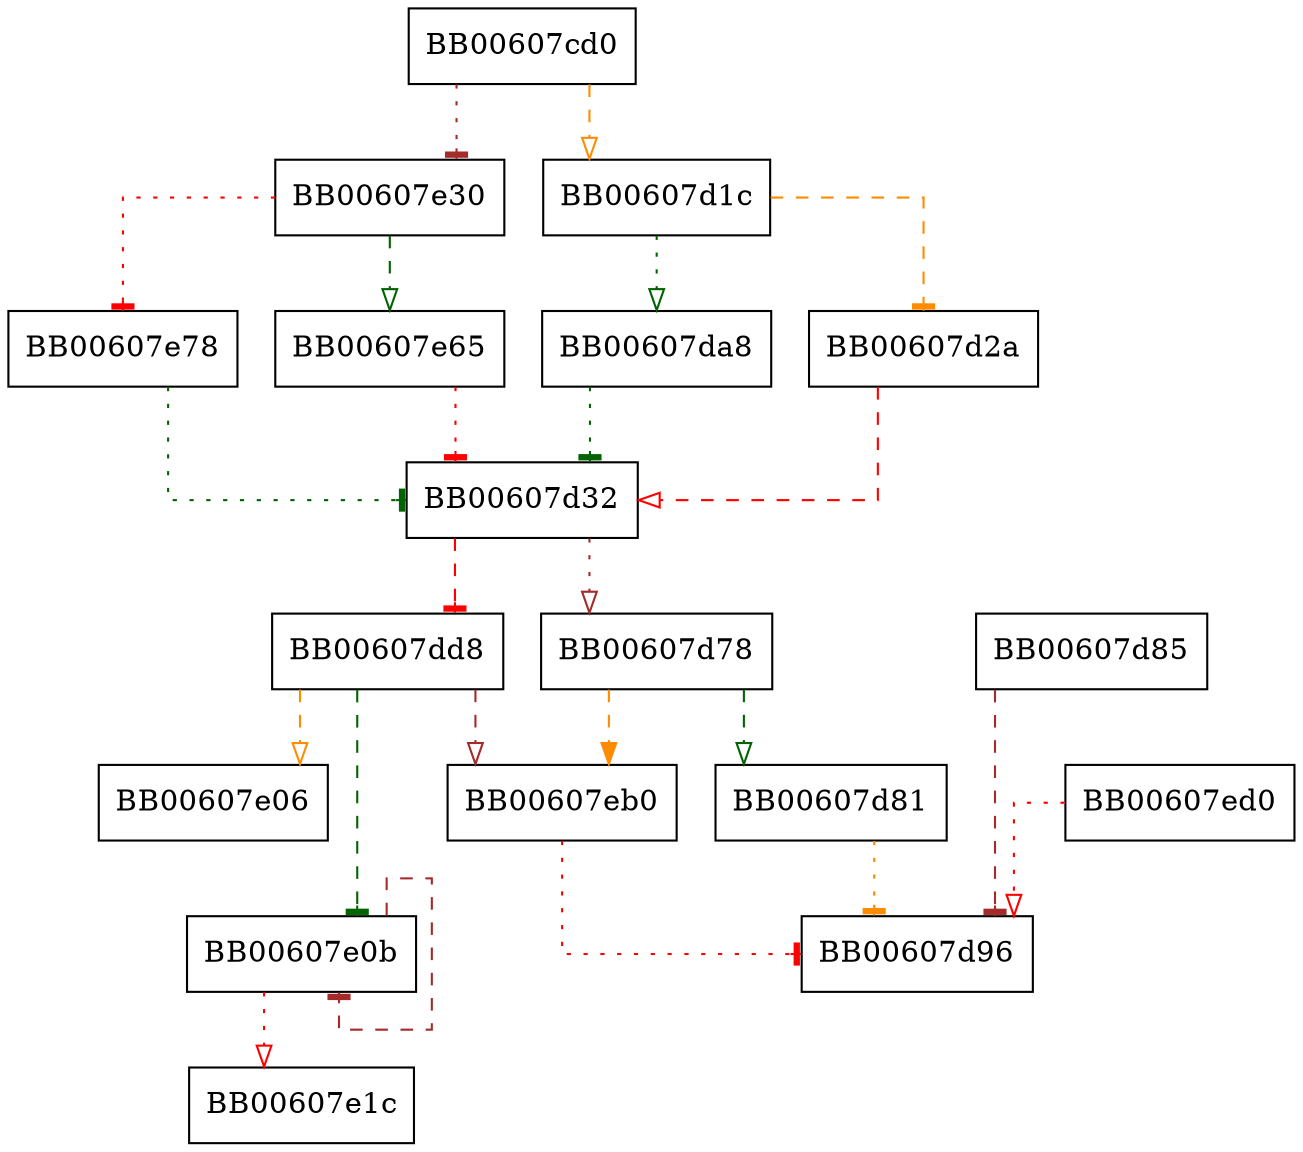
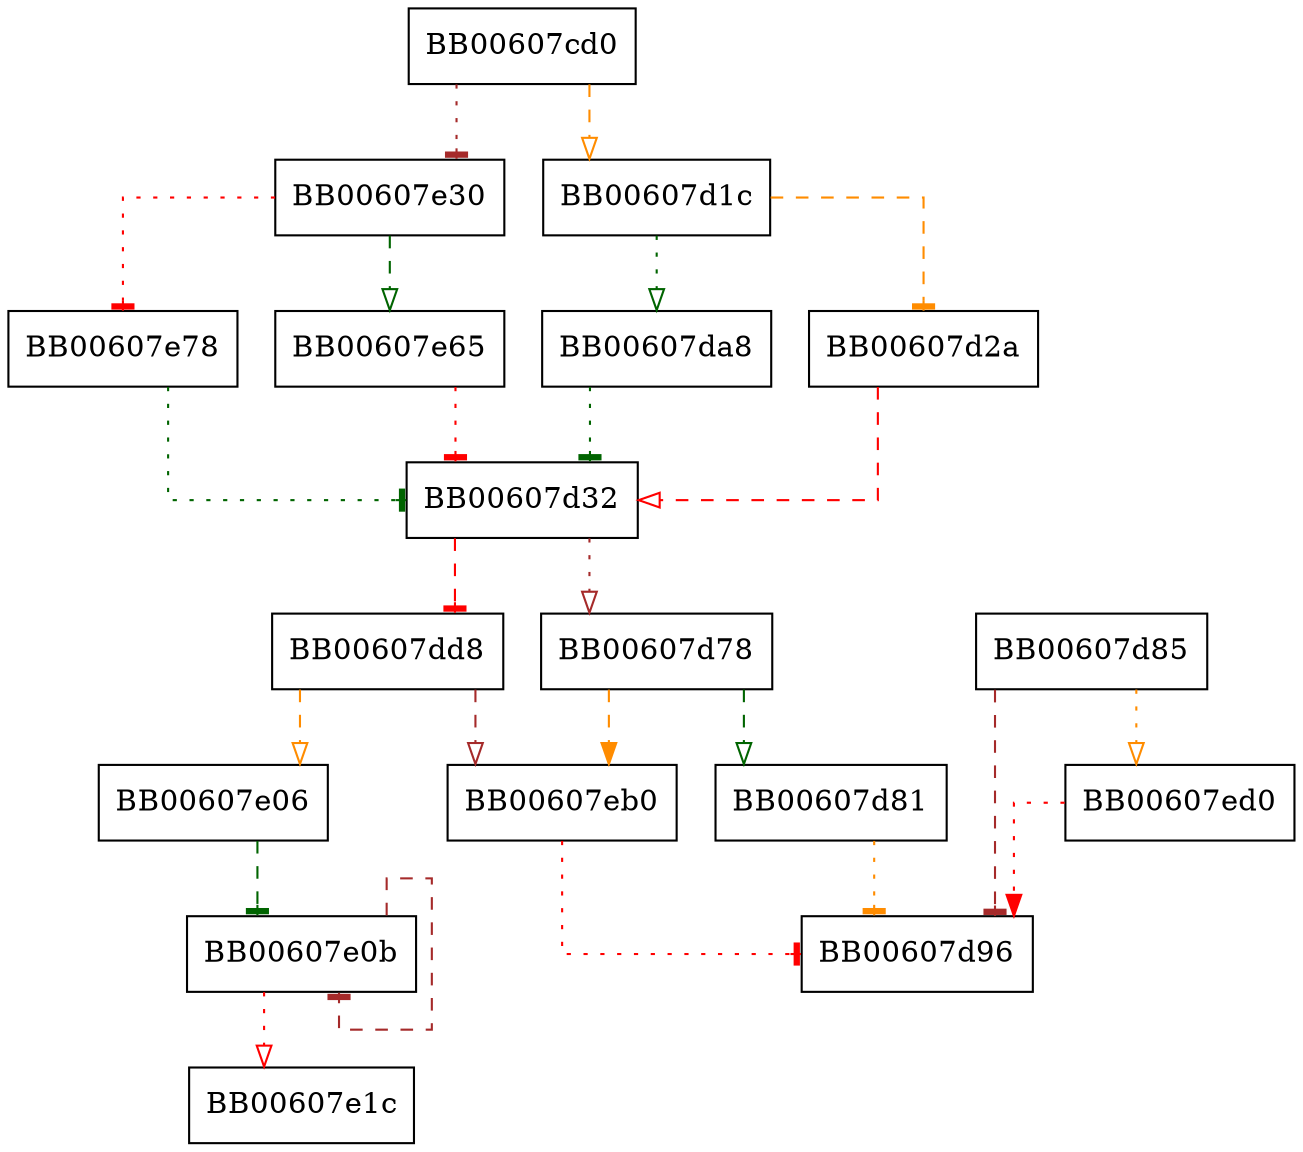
  digraph {
    splines=ortho
    node [shape=box]
    edge [arrowhead=tee color=red style=dotted]
    BB00607cd0
    BB00607e30
    BB00607d1c
    BB00607e78
    BB00607e65
    BB00607da8
    BB00607d2a
    BB00607d32
    BB00607dd8
    BB00607d78
    BB00607e06
    BB00607eb0
    BB00607d81
    BB00607e0b
    BB00607d96
    BB00607d85
    BB00607ed0
    BB00607e1c
    BB00607cd0 -> BB00607e30 [color=brown]
    BB00607cd0 -> BB00607d1c [arrowhead=onormal color=darkorange style=dashed]
    BB00607e30 -> BB00607e78
    BB00607e30 -> BB00607e65 [arrowhead=onormal color=darkgreen style=dashed]
    BB00607d1c -> BB00607da8 [arrowhead=onormal color=darkgreen]
    BB00607d1c -> BB00607d2a [color=darkorange style=dashed]
    BB00607e78 -> BB00607d32 [color=darkgreen]
    BB00607e65 -> BB00607d32
    BB00607da8 -> BB00607d32 [color=darkgreen]
    BB00607d2a -> BB00607d32 [arrowhead=onormal style=dashed]
    BB00607d32 -> BB00607dd8 [style=dashed]
    BB00607d32 -> BB00607d78 [arrowhead=onormal color=brown]
    BB00607dd8 -> BB00607e06 [arrowhead=onormal color=darkorange style=dashed]
    BB00607dd8 -> BB00607eb0 [arrowhead=onormal color=brown style=dashed]
    BB00607d78 -> BB00607eb0 [arrowhead=normal color=darkorange style=dashed]
    BB00607d78 -> BB00607d81 [arrowhead=onormal color=darkgreen style=dashed]
-   BB00607dd8 -> BB00607e0b [color=darkgreen style=dashed]
+   BB00607e06 -> BB00607e0b [color=darkgreen style=dashed]
    BB00607eb0 -> BB00607d96
    BB00607d81 -> BB00607d96 [color=darkorange]
    BB00607e0b -> BB00607e0b [color=brown style=dashed]
    BB00607e0b -> BB00607e1c [arrowhead=onormal]
    BB00607d85 -> BB00607d96 [color=brown style=dashed]
-   BB00607ed0 -> BB00607d96 [arrowhead=onormal]
+   BB00607d85 -> BB00607ed0 [arrowhead=onormal color=darkorange]
+   BB00607ed0 -> BB00607d96 [arrowhead=normal]
  }
